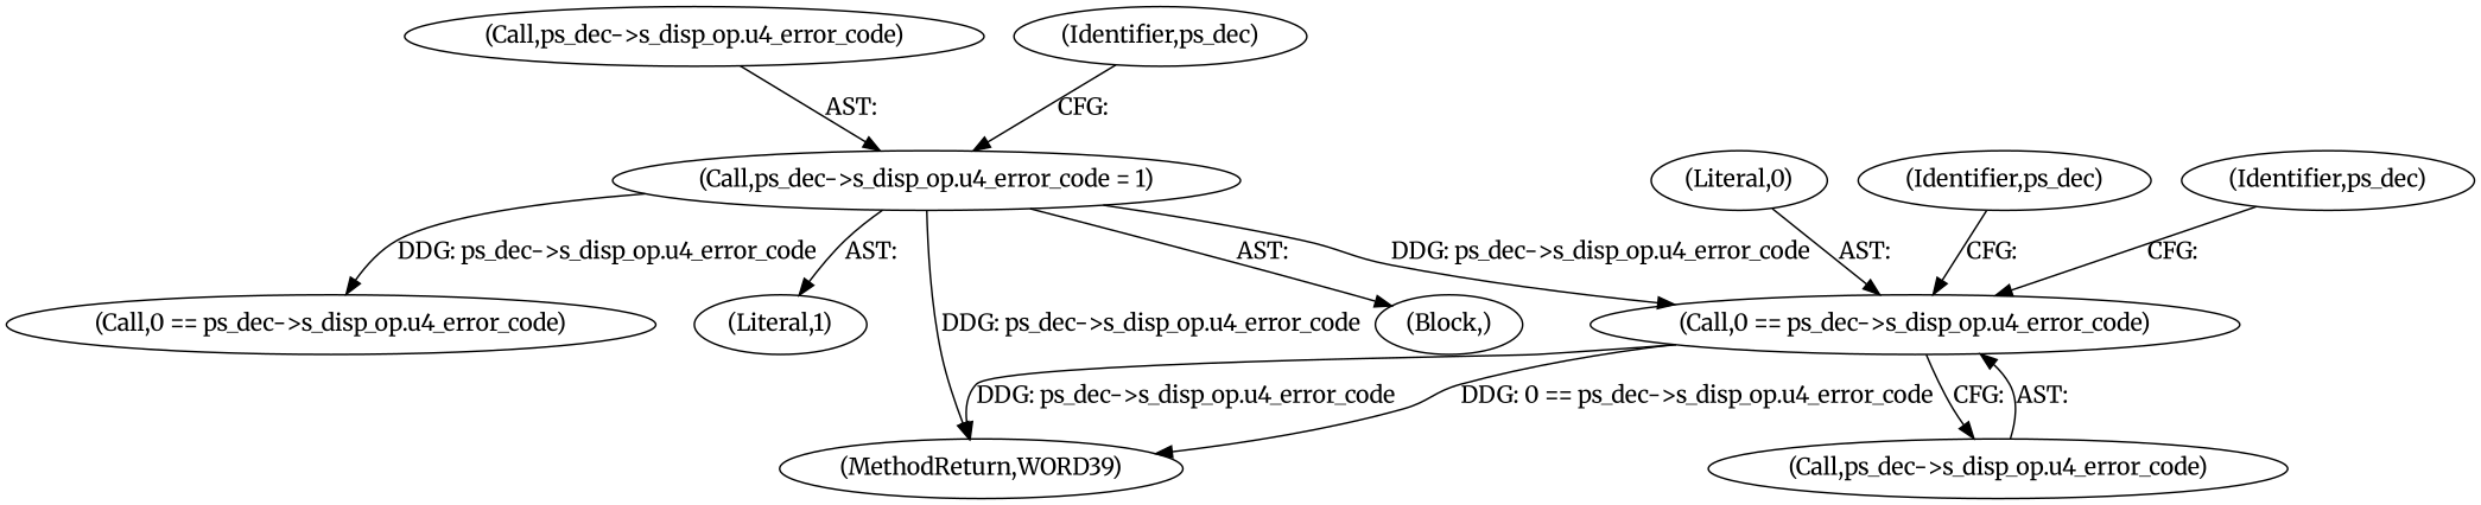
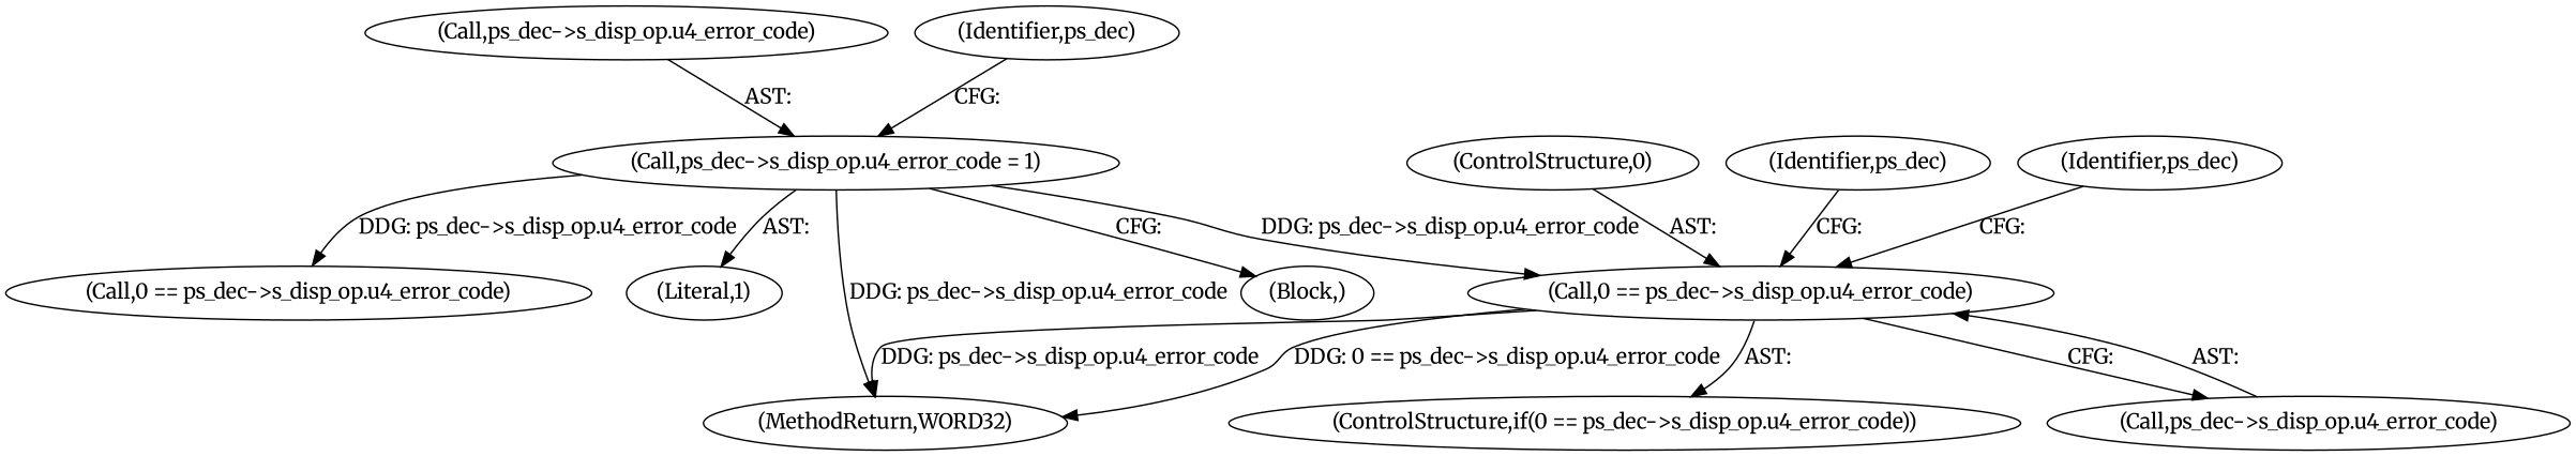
  digraph {
    fontname=Merriweather
    node [fontname=Merriweather]
    edge [fontname=Merriweather]
    n1 [label="(Call,0 == ps_dec->s_disp_op.u4_error_code)"]
-   n2 [label="(MethodReturn,WORD39)"]
+   n2 [label="(MethodReturn,WORD32)"]
+   n3 [label="(ControlStructure,if(0 == ps_dec->s_disp_op.u4_error_code))"]
    n4 [label="(Call,ps_dec->s_disp_op.u4_error_code)"]
    n5 [label="(Call,ps_dec->s_disp_op.u4_error_code = 1)"]
    n6 [label="(Block,)"]
    n7 [label="(Call,0 == ps_dec->s_disp_op.u4_error_code)"]
    n8 [label="(Literal,1)"]
    n9 [label="(Call,ps_dec->s_disp_op.u4_error_code)"]
    n10 [label="(Identifier,ps_dec)"]
-   n11 [label="(Literal,0)"]
+   n11 [label="(ControlStructure,0)"]
    n12 [label="(Identifier,ps_dec)"]
    n13 [label="(Identifier,ps_dec)"]
    n1 -> n2 [label="DDG: 0 == ps_dec->s_disp_op.u4_error_code"]
    n1 -> n2 [label="DDG: ps_dec->s_disp_op.u4_error_code"]
+   n1 -> n3 [label="AST: "]
    n1 -> n4 [label="CFG: "]
    n4 -> n1 [label="AST: "]
    n5 -> n1 [label="DDG: ps_dec->s_disp_op.u4_error_code"]
    n5 -> n2 [label="DDG: ps_dec->s_disp_op.u4_error_code"]
-   n5 -> n6 [label="AST: "]
+   n5 -> n6 [label="CFG: "]
    n5 -> n7 [label="DDG: ps_dec->s_disp_op.u4_error_code"]
    n5 -> n8 [label="AST: "]
    n9 -> n5 [label="AST: "]
    n10 -> n5 [label="CFG: "]
    n11 -> n1 [label="AST: "]
    n12 -> n1 [label="CFG: "]
    n13 -> n1 [label="CFG: "]
  }
